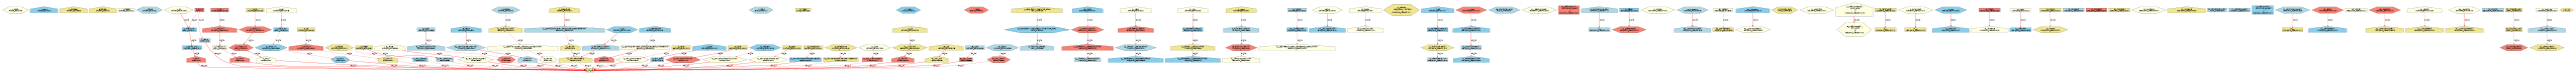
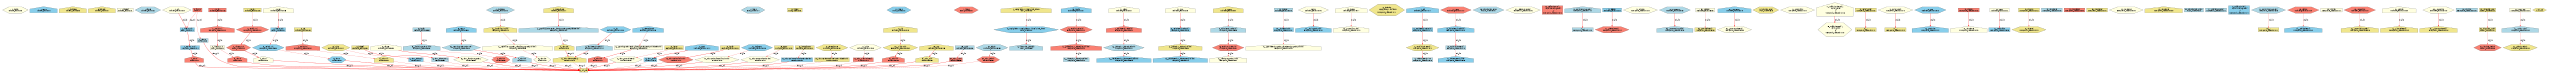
  digraph {
    fontname="Patrick Hand"
    node [fillcolor=khaki fontname="Patrick Hand" shape=house style=filled type_label=expression_statement]
    edge [color=red controlflow_type=next_line edge_type=CFG_edge fontname="Patrick Hand" style=solid]
    n1 [fillcolor=lightyellow label="2_ transfer\n13-function_definition-3-3" shape=hexagon type_label=function_definition]
    n2 [fillcolor=skyblue label="3_ approve\n28-function_definition-4-4" type_label=function_definition]
    n3 [label="4_ transferFrom\n43-function_definition-5-5" type_label=function_definition]
    n4 [label="5_ totalSupply\n62-function_definition-6-6" type_label=function_definition]
    n5 [fillcolor=lightyellow label="6_ balanceOf\n70-function_definition-7-7" shape=box type_label=function_definition]
    n6 [fillcolor=lightblue label="7_ allowance\n82-function_definition-8-8" shape=hexagon type_label=function_definition]
    n7 [fillcolor=lightyellow label="12_ mul\n129-function_definition-13-20" shape=hexagon type_label=function_definition]
    n8 [fillcolor=skyblue label="16_ uint256 c = a * b;\n153-new_variable-17-17" shape=box type_label=new_variable]
    n9 [fillcolor=skyblue label="17_ require(c / a == b);\n161-expression_statement-18-18" shape=box]
    n10 [fillcolor=salmon label="13_ if_a == 0\n146-if-14-16" shape=box type_label=if]
    n11 [fillcolor=lightblue label="14_ return 0;\n151-return-15-15" shape=box type_label=return]
    n12 [label="0_ exit_node" shape=box type_label=exit]
    n13 [fillcolor=salmon label="18_ return c;\n170-return-19-19" type_label=return]
    n14 [fillcolor=lightblue label="16_ uint256 c\n154-new_variable-17-17" shape=hexagon type_label=new_variable]
    n15 [fillcolor=salmon label="20_ div\n172-function_definition-21-25" shape=box type_label=function_definition]
    n16 [fillcolor=salmon label="21_ require(b > 0);\n189-expression_statement-22-22"]
    n17 [fillcolor=lightyellow label="22_ uint256 c = a / b;\n196-new_variable-23-23" shape=box type_label=new_variable]
    n18 [fillcolor=salmon label="23_ return c;\n204-return-24-24" type_label=return]
    n19 [label="22_ uint256 c\n197-new_variable-23-23" shape=box type_label=new_variable]
    n20 [label="25_ sub\n206-function_definition-26-30" shape=box type_label=function_definition]
    n21 [fillcolor=salmon label="26_ require(b <= a);\n223-expression_statement-27-27" shape=hexagon]
    n22 [fillcolor=salmon label="27_ uint256 c = a - b;\n230-new_variable-28-28" shape=hexagon type_label=new_variable]
    n23 [fillcolor=lightyellow label="28_ return c;\n238-return-29-29" type_label=return]
    n24 [fillcolor=skyblue label="27_ uint256 c\n231-new_variable-28-28" shape=hexagon type_label=new_variable]
    n25 [fillcolor=lightyellow label="30_ add\n240-function_definition-31-35" type_label=function_definition]
    n26 [fillcolor=skyblue label="31_ uint256 c = a + b;\n257-new_variable-32-32" shape=box type_label=new_variable]
    n27 [fillcolor=skyblue label="32_ require(c >= a);\n265-expression_statement-33-33" shape=hexagon]
    n28 [fillcolor=skyblue label="33_ return c;\n272-return-34-34" shape=hexagon type_label=return]
    n29 [fillcolor=salmon label="31_ uint256 c\n258-new_variable-32-32" shape=hexagon type_label=new_variable]
    n30 [label="35_ mod\n274-function_definition-36-39" shape=box type_label=function_definition]
    n31 [fillcolor=salmon label="36_ require(b != 0);\n291-expression_statement-37-37"]
    n32 [label="37_ return a % b;\n298-return-38-38" type_label=return]
    n33 [label="42_ mapping (address => uint256) private _balances;\n313-new_variable-43-43" type_label=new_variable]
    n34 [fillcolor=skyblue label="43_ mapping (address => mapping (address => uint256)) private _allowed;\n320-new_variable-44-44" shape=hexagon type_label=new_variable]
    n35 [fillcolor=lightblue label="44_ uint256 private _totalSupply;\n329-new_variable-45-45" type_label=new_variable]
-   n36 [label="45_ totalSupply\n334-function_definition-46-48" shape=hexagon type_label=function_definition]
+   n36 [label="45_ isMinter\n334-function_definition-46-48" shape=hexagon type_label=function_definition]
    n37 [fillcolor=skyblue label="46_ return _totalSupply;\n343-return-47-47" shape=box type_label=return]
    n38 [label="48_ balanceOf\n345-function_definition-49-51" shape=box type_label=function_definition]
    n39 [fillcolor=lightblue label="49_ return _balances[owner];\n358-return-50-50" shape=box type_label=return]
    n40 [fillcolor=lightyellow label="51_ allowance\n362-function_definition-52-54" type_label=function_definition]
    n41 [fillcolor=lightyellow label="52_ return _allowed[owner][spender];\n379-return-53-53" shape=hexagon type_label=return]
    n42 [fillcolor=lightblue label="54_ transfer\n385-function_definition-55-58" shape=box type_label=function_definition]
    n43 [fillcolor=lightblue label="55_ _transfer(msg.sender, to, value);\n401-expression_statement-56-56"]
    n44 [fillcolor=salmon label="56_ return true;\n412-return-57-57" shape=hexagon type_label=return]
    n45 [fillcolor=skyblue label="58_ approve\n415-function_definition-59-62" type_label=function_definition]
    n46 [fillcolor=lightblue label="59_ _approve(msg.sender, spender, value);\n431-expression_statement-60-60" shape=hexagon]
    n47 [fillcolor=lightblue label="60_ return true;\n442-return-61-61" type_label=return]
    n48 [fillcolor=lightblue label="62_ transferFrom\n445-function_definition-63-67" shape=hexagon type_label=function_definition]
    n49 [label="63_ _transfer(from, to, value);\n465-expression_statement-64-64"]
    n50 [fillcolor=lightyellow label="64_ _approve(from, msg.sender, _allowed[from][msg.sender].sub(value));\n474-expression_statement-65-65"]
    n51 [fillcolor=lightyellow label="65_ return true;\n496-return-66-66" shape=hexagon type_label=return]
    n52 [label="67_ increaseAllowance\n499-function_definition-68-71" type_label=function_definition]
    n53 [fillcolor=lightblue label="68_ _approve(msg.sender, spender, _allowed[msg.sender][spender].add(addedValue));\n515-expression_statement-69-69"]
    n54 [label="69_ return true;\n537-return-70-70" type_label=return]
    n55 [label="128_ return role.bearer[account];\n1000-return-129-129" type_label=return]
    n56 [fillcolor=skyblue label="71_ decreaseAllowance\n540-function_definition-72-75" type_label=function_definition]
    n57 [fillcolor=lightyellow label="72_ _approve(msg.sender, spender, _allowed[msg.sender][spender].sub(subtractedValue));\n556-expression_statement-73-73" shape=box]
    n58 [fillcolor=salmon label="73_ return true;\n578-return-74-74" type_label=return]
    n59 [fillcolor=skyblue label="75_ _transfer\n581-function_definition-76-81" type_label=function_definition]
    n60 [fillcolor=salmon label="76_ require(to != address(0));\n597-expression_statement-77-77" shape=hexagon]
    n61 [fillcolor=salmon label="77_ _balances[from] = _balances[from].sub(value);\n606-expression_statement-78-78"]
    n62 [fillcolor=lightblue label="78_ _balances[to] = _balances[to].add(value);\n619-expression_statement-79-79" shape=box]
    n63 [fillcolor=lightyellow label="81_ _address\n640-function_definition-82-87" type_label=function_definition]
    n64 [fillcolor=salmon label="82_ require(account != address(0));\n652-expression_statement-83-83"]
    n65 [fillcolor=lightblue label="83_ _totalSupply = _totalSupply.add(value);\n661-expression_statement-84-84" shape=hexagon]
    n66 [fillcolor=skyblue label="84_ _balances[account] = _balances[account].add(value);\n670-expression_statement-85-85"]
    n67 [fillcolor=lightyellow label="87_ _burn\n693-function_definition-88-93" type_label=function_definition]
    n68 [fillcolor=skyblue label="88_ require(account != address(0));\n705-expression_statement-89-89" shape=box]
    n69 [label="89_ _totalSupply = _totalSupply.sub(value);\n714-expression_statement-90-90"]
    n70 [fillcolor=skyblue label="90_ _balances[account] = _balances[account].sub(value);\n723-expression_statement-91-91"]
    n71 [label="93_ _approve\n746-function_definition-94-99" type_label=function_definition]
    n72 [fillcolor=lightblue label="94_ require(spender != address(0));\n762-expression_statement-95-95"]
    n73 [fillcolor=salmon label="95_ require(owner != address(0));\n771-expression_statement-96-96" shape=hexagon]
    n74 [fillcolor=lightyellow label="96_ _allowed[owner][spender] = value;\n780-expression_statement-97-97"]
    n75 [fillcolor=lightblue label="99_ _burnFrom\n796-function_definition-100-103" shape=box type_label=function_definition]
    n76 [fillcolor=skyblue label="100_ _burn(account, value);\n808-expression_statement-101-101" shape=box]
    n77 [fillcolor=lightyellow label="101_ _approve(account, msg.sender, _allowed[account][msg.sender].sub(value));\n815-expression_statement-102-102"]
    n78 [fillcolor=lightyellow label="105_ burn\n843-function_definition-106-108" shape=hexagon type_label=function_definition]
    n79 [fillcolor=skyblue label="106_ _burn(msg.sender, value);\n851-expression_statement-107-107"]
    n80 [fillcolor=lightyellow label="108_ burnFrom\n860-function_definition-109-111" type_label=function_definition]
    n81 [fillcolor=lightyellow label="109_ _burnFrom(from, value);\n872-expression_statement-110-110"]
    n82 [label="113_ struct Role {\n        mapping (address => bool) bearer;\n    }\n882-expression_statement-114-116" shape=hexagon]
    n83 [fillcolor=skyblue label="116_ add\n890-function_definition-117-121" type_label=function_definition]
    n84 [fillcolor=skyblue label="117_ require(account != address(0));\n903-expression_statement-118-118" shape=box]
    n85 [label="118_ require(!has(role, account));\n912-expression_statement-119-119" shape=hexagon]
    n86 [fillcolor=lightblue label="119_ role.bearer[account] = true;\n923-expression_statement-120-120" shape=box]
    n87 [fillcolor=salmon label="121_ remove\n932-function_definition-122-126" shape=hexagon type_label=function_definition]
    n88 [fillcolor=skyblue label="122_ require(account != address(0));\n945-expression_statement-123-123"]
    n89 [fillcolor=lightblue label="123_ require(has(role, account));\n954-expression_statement-124-124" shape=box]
    n90 [fillcolor=skyblue label="124_ role.bearer[account] = false;\n964-expression_statement-125-125"]
    n91 [fillcolor=skyblue label="126_ has\n973-function_definition-127-130" shape=hexagon type_label=function_definition]
    n92 [fillcolor=lightblue label="127_ require(account != address(0));\n991-expression_statement-128-128"]
    n93 [fillcolor=lightblue label="135_ Roles.Role private _pausers;\n1028-new_variable-136-136" shape=hexagon type_label=new_variable]
    n94 [fillcolor=lightyellow label="137_ _addPauser(msg.sender);\n1037-expression_statement-138-138" shape=hexagon]
    n95 [fillcolor=salmon label="139_ modifier onlyPauser() {\n        require(isPauser(msg.sender));\n        _;\n    }\n1044-expression_statement-140-143" shape=box]
    n96 [fillcolor=lightblue label="140_ require(isPauser(msg.sender));\n1047-expression_statement-141-141"]
    n97 [fillcolor=lightblue label="141_ _;\n1057-expression_statement-142-142" shape=box]
    n98 [label="143_ isPauser\n1059-function_definition-144-146" shape=box type_label=function_definition]
    n99 [fillcolor=lightyellow label="144_ return _pausers.has(account);\n1072-return-145-145" shape=hexagon type_label=return]
    n100 [fillcolor=skyblue label="146_ addPauser\n1079-function_definition-147-149" shape=box type_label=function_definition]
    n101 [fillcolor=salmon label="147_ _addPauser(account);\n1089-expression_statement-148-148" shape=hexagon]
    n102 [fillcolor=lightyellow label="146_ onlyPauser\n1086-expression_statement-147-147" shape=hexagon]
    n103 [fillcolor=lightblue label="149_ renouncePauser\n1094-function_definition-150-152" shape=hexagon type_label=function_definition]
    n104 [fillcolor=lightblue label="150_ _removePauser(msg.sender);\n1098-expression_statement-151-151"]
    n105 [fillcolor=lightyellow label="152_ _addPauser\n1105-function_definition-153-156" shape=box type_label=function_definition]
    n106 [label="153_ _pausers.add(account);\n1113-expression_statement-154-154" shape=box]
    n107 [fillcolor=skyblue label="156_ _removePauser\n1124-function_definition-157-160" type_label=function_definition]
    n108 [fillcolor=lightyellow label="157_ _pausers.remove(account);\n1132-expression_statement-158-158" shape=hexagon]
    n109 [label="164_ bool private _paused;\n1161-new_variable-165-165" shape=hexagon type_label=new_variable]
    n110 [fillcolor=lightyellow label="166_ _paused = false;\n1168-expression_statement-167-167" shape=hexagon]
    n111 [fillcolor=skyblue label="168_ paused\n1173-function_definition-169-171" type_label=function_definition]
    n112 [fillcolor=skyblue label="169_ return _paused;\n1182-return-170-170" shape=box type_label=return]
    n113 [fillcolor=lightyellow label="171_ modifier whenNotPaused() {\n        require(!_paused);\n        _;\n    }\n1184-expression_statement-172-175"]
    n114 [fillcolor=lightyellow label="175_ modifier whenPaused() {\n        require(_paused);\n        _;\n    }\n1195-expression_statement-176-179" shape=hexagon]
    n115 [label="172_ require(!_paused);\n1187-expression_statement-173-173" shape=box]
    n116 [label="173_ _;\n1193-expression_statement-174-174" shape=box]
    n117 [fillcolor=lightyellow label="176_ require(_paused);\n1198-expression_statement-177-177" shape=hexagon]
    n118 [label="177_ _;\n1203-expression_statement-178-178" shape=box]
    n119 [fillcolor=skyblue label="179_ pause\n1205-function_definition-180-183" shape=hexagon type_label=function_definition]
    n120 [fillcolor=skyblue label="180_ _paused = true;\n1213-expression_statement-181-181"]
    n121 [fillcolor=salmon label="179_ onlyPauser\n1208-expression_statement-180-180" shape=box]
    n122 [fillcolor=lightyellow label="179_ whenNotPaused\n1210-expression_statement-180-180"]
    n123 [fillcolor=lightyellow label="183_ unpause\n1224-function_definition-184-187" shape=box type_label=function_definition]
    n124 [fillcolor=skyblue label="184_ _paused = false;\n1232-expression_statement-185-185" shape=box]
    n125 [label="183_ onlyPauser\n1227-expression_statement-184-184" shape=box]
    n126 [label="183_ whenPaused\n1229-expression_statement-184-184" shape=hexagon]
    n127 [label="189_ transfer\n1252-function_definition-190-192" shape=box type_label=function_definition]
    n128 [fillcolor=salmon label="190_ return super.transfer(to, value);\n1270-return-191-191" shape=hexagon type_label=return]
    n129 [fillcolor=lightblue label="189_ whenNotPaused\n1263-expression_statement-190-190" shape=box]
    n130 [fillcolor=skyblue label="192_ transferFrom\n1279-function_definition-193-195" shape=hexagon type_label=function_definition]
    n131 [fillcolor=lightyellow label="193_ return super.transferFrom(from, to, value);\n1301-return-194-194" shape=hexagon type_label=return]
    n132 [fillcolor=salmon label="192_ whenNotPaused\n1294-expression_statement-193-193" shape=box]
    n133 [label="195_ approve\n1312-function_definition-196-198" shape=box type_label=function_definition]
    n134 [fillcolor=lightyellow label="196_ return super.approve(spender, value);\n1330-return-197-197" shape=hexagon type_label=return]
    n135 [label="195_ whenNotPaused\n1323-expression_statement-196-196" shape=box]
    n136 [label="198_ increaseAllowance\n1339-function_definition-199-201" shape=box type_label=function_definition]
    n137 [fillcolor=skyblue label="199_ return super.increaseAllowance(spender, addedValue);\n1358-return-200-200" shape=box type_label=return]
    n138 [fillcolor=lightyellow label="198_ whenNotPaused\n1350-expression_statement-199-199" shape=hexagon]
    n139 [label="201_ decreaseAllowance\n1367-function_definition-202-204" shape=hexagon type_label=function_definition]
    n140 [label="202_ return super.decreaseAllowance(spender, subtractedValue);\n1386-return-203-203" shape=box type_label=return]
    n141 [label="201_ whenNotPaused\n1378-expression_statement-202-202"]
    n142 [fillcolor=lightblue label="209_ Roles.Role private _minters;\n1417-new_variable-210-210" shape=box type_label=new_variable]
    n143 [fillcolor=lightblue label="211_ _addMinter(msg.sender);\n1426-expression_statement-212-212" shape=box]
    n144 [fillcolor=skyblue label="213_ modifier onlyMinter() {\n        require(isMinter(msg.sender));\n        _;\n    }\n1433-expression_statement-214-217" shape=box]
    n145 [fillcolor=lightblue label="214_ require(isMinter(msg.sender));\n1436-expression_statement-215-215" shape=hexagon]
    n146 [label="215_ _;\n1446-expression_statement-216-216" shape=box]
    n147 [fillcolor=lightyellow label="217_ isMinter\n1448-function_definition-218-220" shape=hexagon type_label=function_definition]
    n148 [fillcolor=salmon label="218_ return _minters.has(account);\n1461-return-219-219" shape=box type_label=return]
    n149 [fillcolor=salmon label="220_ addMinter\n1468-function_definition-221-223" shape=hexagon type_label=function_definition]
    n150 [fillcolor=skyblue label="221_ _addMinter(account);\n1478-expression_statement-222-222"]
    n151 [fillcolor=lightyellow label="220_ onlyMinter\n1475-expression_statement-221-221" shape=box]
    n152 [fillcolor=salmon label="223_ renounceMinter\n1483-function_definition-224-226" shape=hexagon type_label=function_definition]
    n153 [label="224_ _removeMinter(msg.sender);\n1487-expression_statement-225-225"]
    n154 [fillcolor=lightyellow label="226_ _addMinter\n1494-function_definition-227-230" type_label=function_definition]
    n155 [label="227_ _minters.add(account);\n1502-expression_statement-228-228"]
    n156 [fillcolor=lightyellow label="230_ _removeMinter\n1513-function_definition-231-234" shape=hexagon type_label=function_definition]
    n157 [label="231_ _minters.remove(account);\n1521-expression_statement-232-232"]
    n158 [label="236_ mint\n1541-function_definition-237-240" type_label=function_definition]
    n159 [label="237_ _mint(to, value);\n1559-expression_statement-238-238" shape=hexagon]
    n160 [fillcolor=salmon label="238_ return true;\n1566-return-239-239" type_label=return]
    n161 [fillcolor=lightblue label="236_ onlyMinter\n1552-expression_statement-237-237" shape=box]
    n162 [label="242_ string private _name;\n1584-new_variable-243-243" shape=box type_label=new_variable]
    n163 [label="243_ string private _symbol;\n1589-new_variable-244-244" shape=box type_label=new_variable]
    n164 [fillcolor=salmon label="244_ uint8 private _decimals;\n1594-new_variable-245-245" shape=hexagon type_label=new_variable]
    n165 [fillcolor=lightyellow label="246_ _name = name;\n1613-expression_statement-247-247" shape=box]
    n166 [fillcolor=lightblue label="247_ _symbol = symbol;\n1617-expression_statement-248-248"]
    n167 [label="248_ _decimals = decimals;\n1621-expression_statement-249-249" shape=hexagon]
    n168 [label="250_ name\n1625-function_definition-251-253" type_label=function_definition]
    n169 [label="251_ return _name;\n1634-return-252-252" type_label=return]
    n170 [fillcolor=lightblue label="253_ symbol\n1636-function_definition-254-256" shape=box type_label=function_definition]
    n171 [fillcolor=salmon label="254_ return _symbol;\n1645-return-255-255" shape=box type_label=return]
    n172 [fillcolor=lightblue label="256_ decimals\n1647-function_definition-257-259" shape=hexagon type_label=function_definition]
    n173 [fillcolor=salmon label="257_ return _decimals;\n1656-return-258-258" shape=hexagon type_label=return]
    n174 [label="0_ start_node" shape=hexagon type_label=start]
    n7 -> n8 [label=next_line style=bold]
    n8 -> n9 [label=next_line style=bold]
    n9 -> n13 [label=next_line style=bold]
    n10 -> n8 [controlflow_type=neg_next label=neg_next]
    n10 -> n11 [controlflow_type=pos_next label=pos_next]
    n11 -> n12 [controlflow_type=return_exit label=return_exit style=bold]
    n13 -> n12 [controlflow_type=return_exit label=return_exit style=bold]
    n15 -> n16 [label=next_line]
    n16 -> n17 [label=next_line style=bold]
    n17 -> n18 [label=next_line]
    n18 -> n12 [controlflow_type=return_exit label=return_exit style=bold]
    n20 -> n21 [label=next_line]
    n21 -> n22 [label=next_line style=bold]
    n22 -> n23 [label=next_line style=bold]
    n23 -> n12 [controlflow_type=return_exit label=return_exit style=bold]
    n25 -> n26 [label=next_line style=bold]
    n26 -> n27 [label=next_line]
    n27 -> n28 [label=next_line]
    n28 -> n12 [controlflow_type=return_exit label=return_exit style=bold]
    n30 -> n31 [label=next_line]
    n31 -> n32 [label=next_line]
    n32 -> n12 [controlflow_type=return_exit label=return_exit]
    n33 -> n34 [label=next_line]
    n34 -> n35 [label=next_line style=bold]
    n36 -> n37 [label=next_line]
    n37 -> n12 [controlflow_type=return_exit label=return_exit]
    n38 -> n39 [label=next_line style=bold]
    n39 -> n12 [controlflow_type=return_exit label=return_exit]
    n40 -> n41 [label=next_line style=bold]
    n41 -> n12 [controlflow_type=return_exit label=return_exit style=bold]
    n42 -> n43 [label=next_line style=bold]
    n43 -> n44 [label=next_line]
    n44 -> n12 [controlflow_type=return_exit label=return_exit]
    n45 -> n46 [label=next_line style=bold]
    n46 -> n47 [label=next_line style=bold]
    n47 -> n12 [controlflow_type=return_exit label=return_exit style=bold]
    n48 -> n49 [label=next_line]
    n49 -> n50 [label=next_line]
    n50 -> n51 [label=next_line]
    n51 -> n12 [controlflow_type=return_exit label=return_exit]
    n52 -> n53 [label=next_line style=bold]
    n53 -> n54 [label=next_line]
    n54 -> n55 [controlflow_type=return_exit label=return_exit style=bold]
    n55 -> n12 [controlflow_type=return_exit label=return_exit]
    n56 -> n57 [label=next_line]
    n57 -> n58 [label=next_line style=bold]
    n58 -> n12 [controlflow_type=return_exit label=return_exit]
    n59 -> n60 [label=next_line]
    n60 -> n61 [label=next_line style=bold]
    n61 -> n62 [label=next_line]
    n63 -> n64 [label=next_line style=bold]
    n64 -> n65 [label=next_line]
    n65 -> n66 [label=next_line]
    n67 -> n68 [label=next_line style=bold]
    n68 -> n69 [label=next_line]
    n69 -> n70 [label=next_line style=bold]
    n71 -> n72 [label=next_line]
    n72 -> n73 [label=next_line style=bold]
    n73 -> n74 [label=next_line]
    n75 -> n76 [label=next_line]
    n76 -> n77 [label=next_line]
    n78 -> n79 [label=next_line style=bold]
    n80 -> n81 [label=next_line]
    n83 -> n84 [label=next_line style=bold]
    n84 -> n85 [label=next_line style=bold]
    n85 -> n86 [label=next_line style=bold]
    n87 -> n88 [label=next_line]
    n88 -> n89 [label=next_line style=bold]
    n89 -> n90 [label=next_line]
    n91 -> n92 [label=next_line style=bold]
    n92 -> n55 [label=next_line style=bold]
    n96 -> n97 [label=next_line style=bold]
    n98 -> n99 [label=next_line]
    n99 -> n12 [controlflow_type=return_exit label=return_exit style=bold]
    n100 -> n101 [label=next_line style=bold]
    n103 -> n104 [label=next_line style=bold]
    n105 -> n106 [label=next_line]
    n107 -> n108 [label=next_line style=bold]
    n111 -> n112 [label=next_line style=bold]
    n112 -> n12 [controlflow_type=return_exit label=return_exit]
    n113 -> n114 [label=next_line style=bold]
    n115 -> n116 [label=next_line style=bold]
    n117 -> n118 [label=next_line style=bold]
    n119 -> n120 [label=next_line style=bold]
    n121 -> n122 [label=next_line style=bold]
    n123 -> n124 [label=next_line style=bold]
    n125 -> n126 [label=next_line]
    n127 -> n128 [label=next_line style=bold]
    n128 -> n12 [controlflow_type=return_exit label=return_exit]
    n130 -> n131 [label=next_line]
    n131 -> n12 [controlflow_type=return_exit label=return_exit style=bold]
    n133 -> n134 [label=next_line]
    n134 -> n12 [controlflow_type=return_exit label=return_exit style=bold]
    n136 -> n137 [label=next_line]
    n137 -> n12 [controlflow_type=return_exit label=return_exit style=bold]
    n139 -> n140 [label=next_line]
    n140 -> n12 [controlflow_type=return_exit label=return_exit]
    n145 -> n146 [label=next_line]
    n147 -> n148 [label=next_line]
    n148 -> n12 [controlflow_type=return_exit label=return_exit]
    n149 -> n150 [label=next_line]
    n152 -> n153 [label=next_line]
    n154 -> n155 [label=next_line]
    n156 -> n157 [label=next_line style=bold]
    n158 -> n159 [label=next_line]
    n159 -> n160 [label=next_line style=bold]
    n160 -> n12 [controlflow_type=return_exit label=return_exit style=bold]
    n162 -> n163 [label=next_line]
    n163 -> n164 [label=next_line]
    n165 -> n166 [label=next_line]
    n166 -> n167 [label=next_line]
    n168 -> n169 [label=next_line style=bold]
    n169 -> n12 [controlflow_type=return_exit label=return_exit style=bold]
    n170 -> n171 [label=next_line]
    n171 -> n12 [controlflow_type=return_exit label=return_exit style=bold]
    n172 -> n173 [label=next_line]
    n173 -> n12 [controlflow_type=return_exit label=return_exit]
  }
